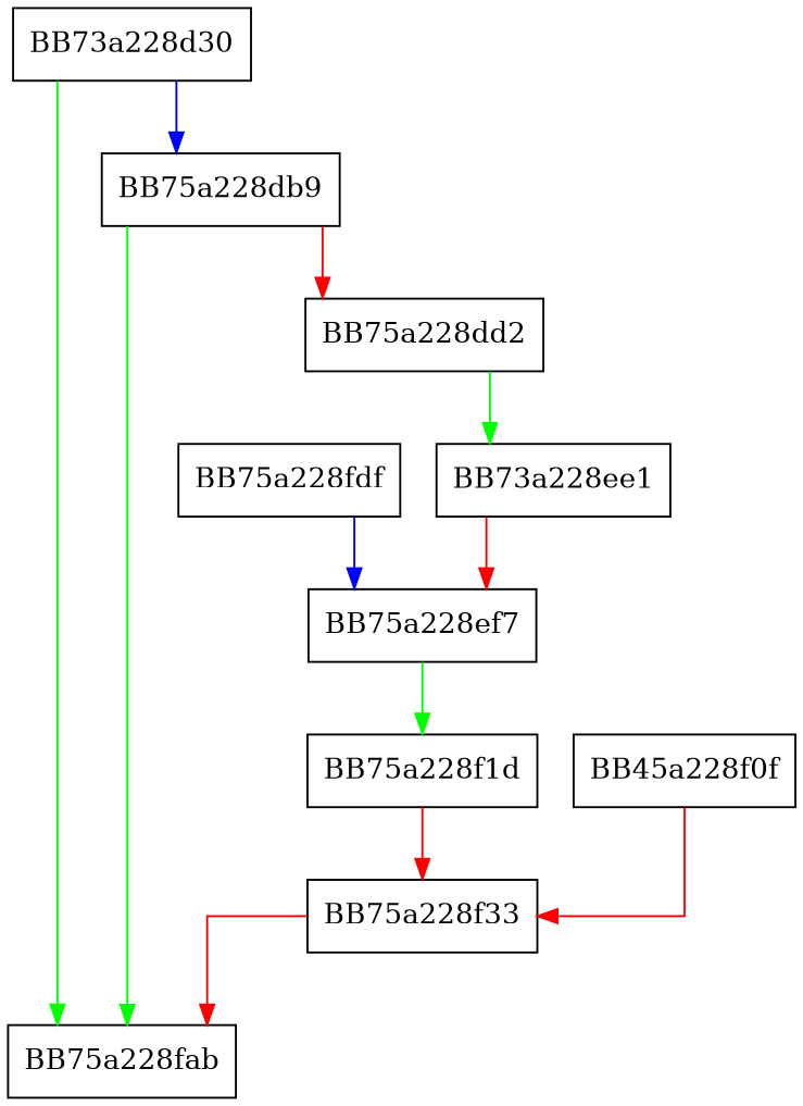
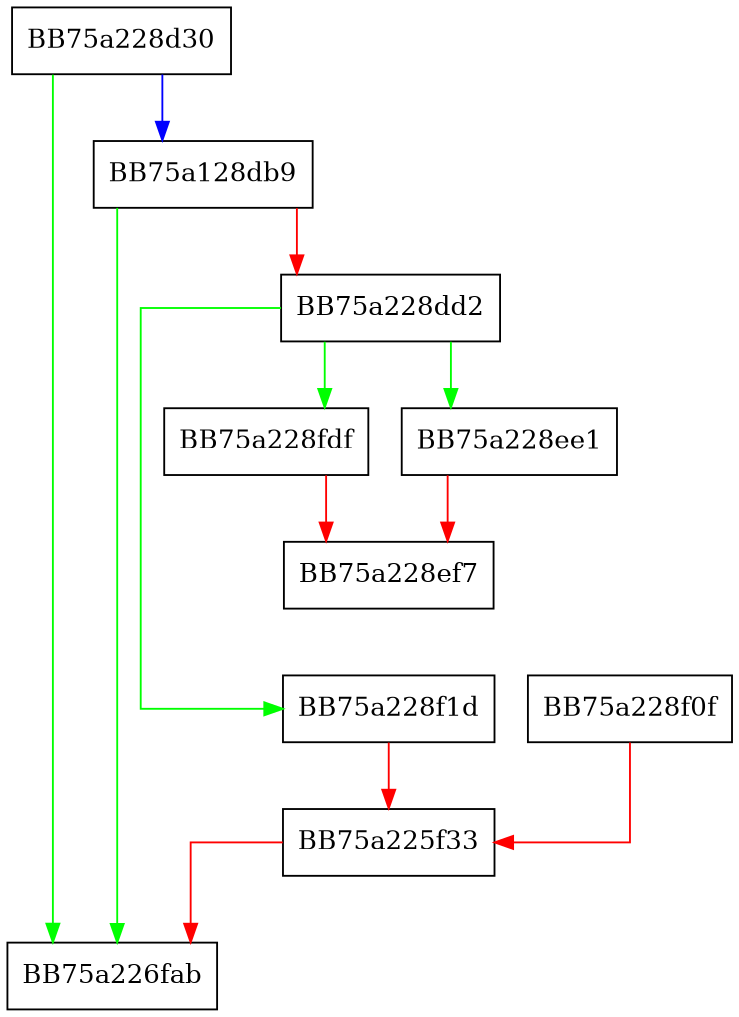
  digraph {
    splines=ortho
    node [shape=box]
    edge [color=green]
-   BB75a228d30 [label=BB73a228d30]
-   BB75a228fab
-   BB75a228db9
+   BB75a228d30
+   BB75a228fab [label=BB75a226fab]
+   BB75a228db9 [label=BB75a128db9]
    BB75a228dd2
    BB75a228fdf
-   BB75a228ee1 [label=BB73a228ee1]
+   BB75a228ee1
    BB75a228ef7
    BB75a228f1d
-   BB75a228f33
-   BB75a228f0f [label=BB45a228f0f]
+   BB75a228f33 [label=BB75a225f33]
+   BB75a228f0f
    BB75a228d30 -> BB75a228fab
    BB75a228d30 -> BB75a228db9 [color=blue]
    BB75a228db9 -> BB75a228fab
    BB75a228db9 -> BB75a228dd2 [color=red]
+   BB75a228dd2 -> BB75a228fdf
    BB75a228dd2 -> BB75a228ee1
-   BB75a228fdf -> BB75a228ef7 [color=blue]
+   BB75a228fdf -> BB75a228ef7 [color=red]
    BB75a228ee1 -> BB75a228ef7 [color=red]
-   BB75a228ef7 -> BB75a228f1d
+   BB75a228dd2 -> BB75a228f1d
    BB75a228f1d -> BB75a228f33 [color=red]
    BB75a228f33 -> BB75a228fab [color=red]
    BB75a228f0f -> BB75a228f33 [color=red]
  }
